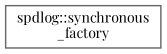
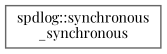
  digraph {
    rankdir=LR
    fontname="Playfair Display"
-   n1 [color=grey40 fillcolor=white fontname="Playfair Display" fontsize=10 height=0.2 label="spdlog::synchronous\l_factory" shape=box style=filled width=0.4]
+   n1 [color=grey40 fillcolor=white fontname="Playfair Display" fontsize=10 height=0.2 label="spdlog::synchronous\l_synchronous" shape=box style=filled width=0.4]
  }
